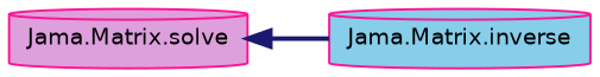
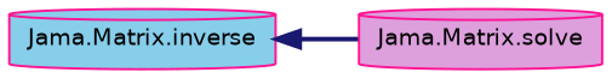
  digraph {
    rankdir=LR
    node [color=deeppink fontname=Helvetica fontsize=10 shape=cylinder style=filled]
    n1 [fillcolor=plum fontcolor=black height=0.2 label="Jama.Matrix.solve" width=0.4]
    n2 [fillcolor=skyblue height=0.2 label="Jama.Matrix.inverse" width=0.4]
-   n1 -> n2 [color=midnightblue dir=back fontname=Helvetica fontsize=10 labelfontname=Helvetica labelfontsize=10 style=bold]
+   n2 -> n1 [color=midnightblue dir=back fontname=Helvetica fontsize=10 labelfontname=Helvetica labelfontsize=10 style=bold]
  }
